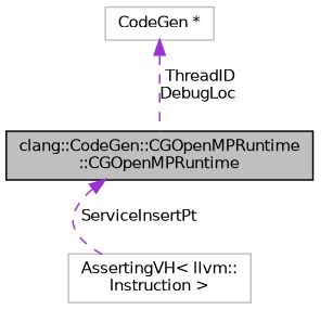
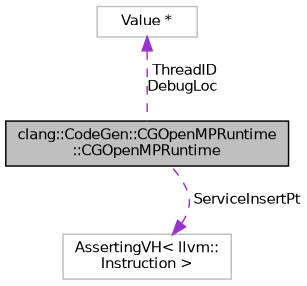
  digraph {
    node [color=grey75 fontname=Helvetica fontsize=10 shape=record]
    edge [color=darkorchid3 dir=back fontname=Helvetica fontsize=10 labelfontname=Helvetica labelfontsize=10 style=dashed]
    n1 [color=black fillcolor=grey75 fontcolor=black height=0.2 label="clang::CodeGen::CGOpenMPRuntime\l::CGOpenMPRuntime" style=filled width=0.4]
    n2 [height=0.2 label="AssertingVH\< llvm::\lInstruction \>" width=0.4]
-   n3 [height=0.2 label="CodeGen *" width=0.4]
-   n1 -> n2 [label=" ServiceInsertPt"]
+   n3 [height=0.2 label="Value *" width=0.4]
+   n2 -> n1 [label=" ServiceInsertPt"]
    n3 -> n1 [label=" ThreadID\nDebugLoc"]
  }
